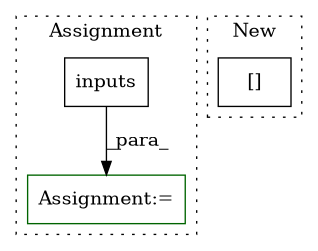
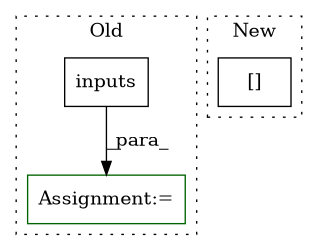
  digraph {
    node [shape=box color=black]
    n1 [a=32 l=8 label=inputs s=1735]
    n2 [a=7 l=26 label="Assignment:=" s=1726 color=darkgreen]
    n3 [a=2 l="2,1" label="[]" s="2554,2562"]
    subgraph cluster_1 {
-     label=Assignment
+     label=Old
      style=dotted
      n1
      n2
    }
    subgraph cluster_2 {
      label=New
      style=dotted
      n3
    }
    n1 -> n2 [label=_para_]
  }
